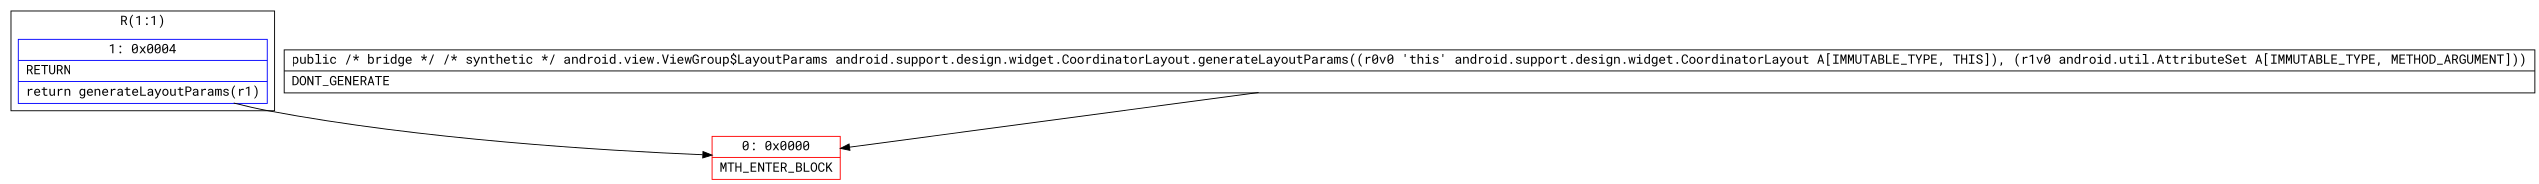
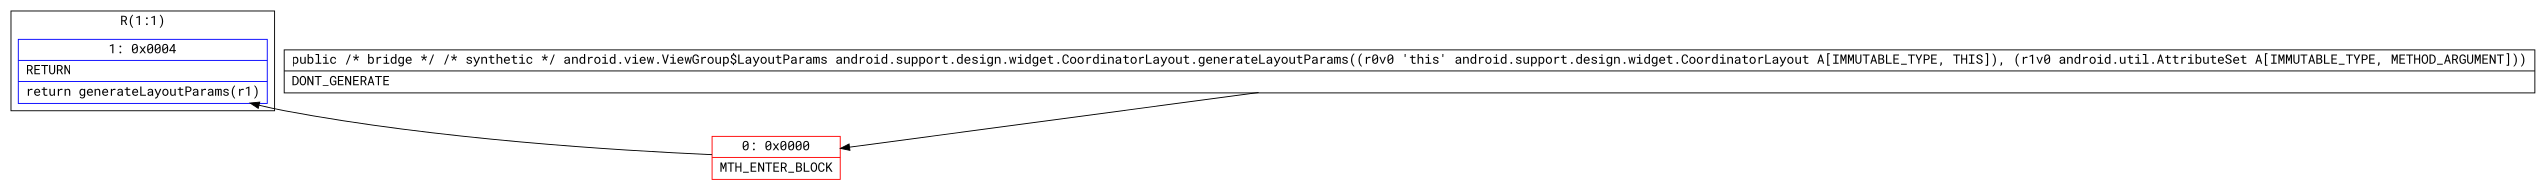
  digraph {
    fontname="Roboto Mono"
    node [shape=record fontname="Roboto Mono"]
    edge [fontname="Roboto Mono"]
    n1 [color=blue label="{1\:\ 0x0004|RETURN\l|return generateLayoutParams(r1)\l}"]
    n2 [color=red label="{0\:\ 0x0000|MTH_ENTER_BLOCK\l}"]
    n3 [label="{public \/* bridge *\/ \/* synthetic *\/ android.view.ViewGroup$LayoutParams android.support.design.widget.CoordinatorLayout.generateLayoutParams((r0v0 'this' android.support.design.widget.CoordinatorLayout A[IMMUTABLE_TYPE, THIS]), (r1v0 android.util.AttributeSet A[IMMUTABLE_TYPE, METHOD_ARGUMENT]))  | DONT_GENERATE\l}"]
    subgraph cluster_1 {
      label="R(1:1)"
      n1
    }
-   n1 -> n2
+   n2 -> n1
    n3 -> n2
  }
